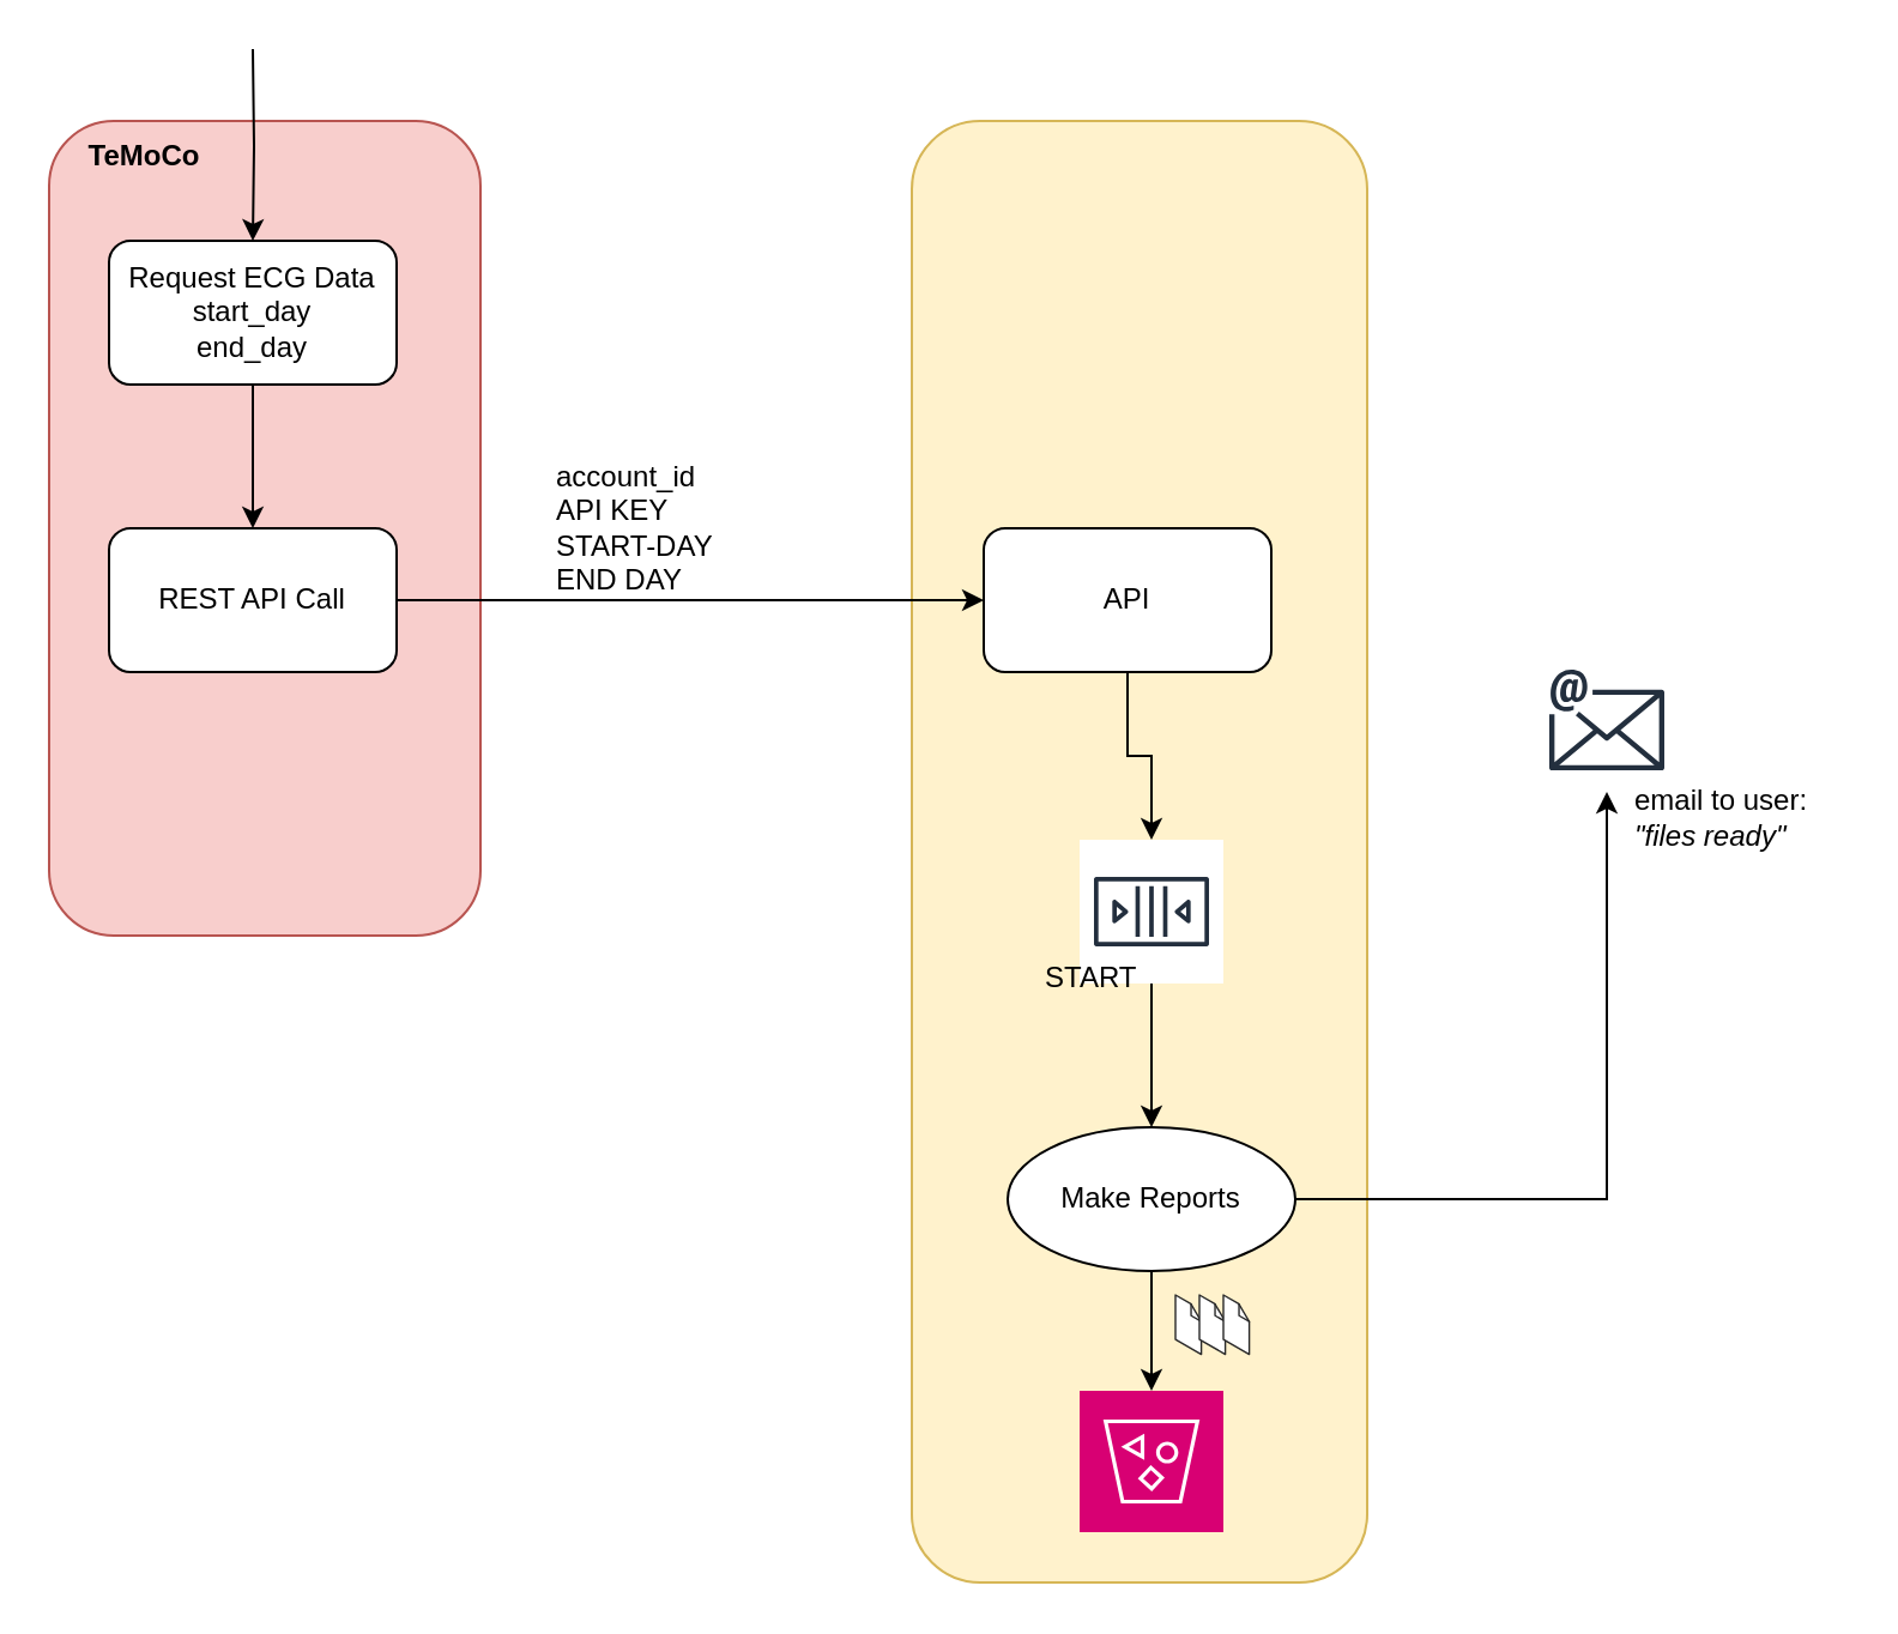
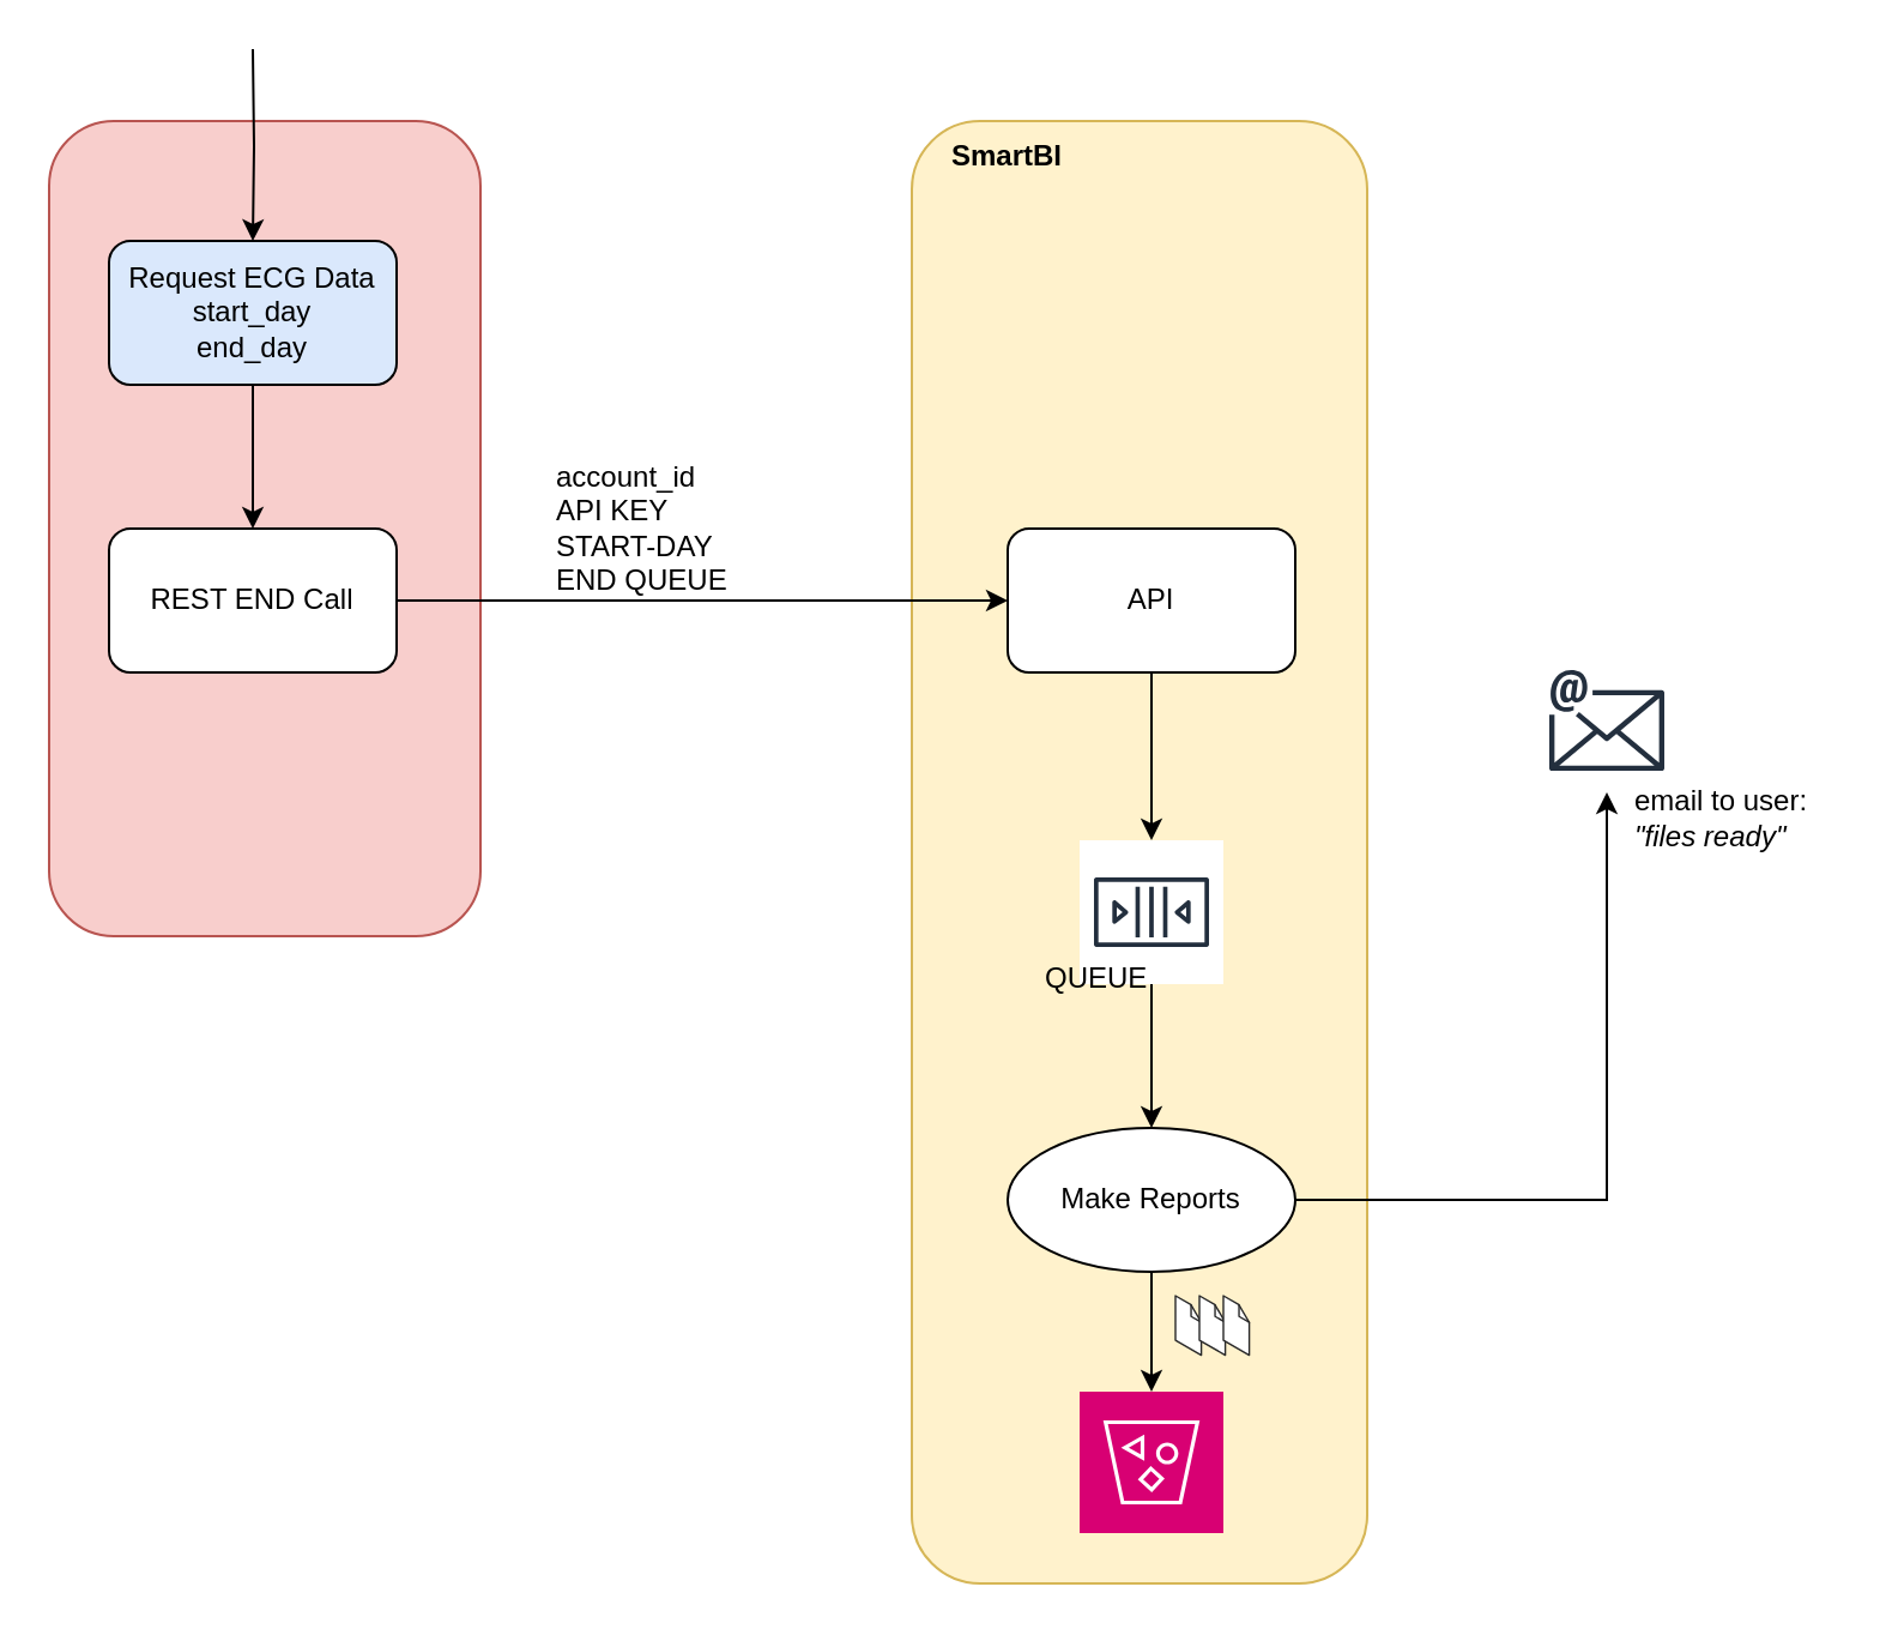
  <mxCell id="0" />
  <mxCell id="1" parent="0" />
  <mxCell id="2" value="" style="rounded=1;whiteSpace=wrap;html=1;fillColor=#f8cecc;strokeColor=#b85450;" vertex="1" parent="1"><mxGeometry y="50" width="180" height="340" as="geometry" x="20" /></mxCell>
  <mxCell id="3" value="" style="rounded=1;whiteSpace=wrap;html=1;fillColor=#fff2cc;strokeColor=#d6b656;" vertex="1" parent="1"><mxGeometry x="380" y="50" width="190" height="610" as="geometry" /></mxCell>
  <mxCell id="4" style="edgeStyle=orthogonalEdgeStyle;rounded=0;orthogonalLoop=1;jettySize=auto;html=1;entryX=0.5;entryY=0;entryDx=0;entryDy=0;" edge="1" parent="1" target="7"><mxGeometry relative="1" as="geometry"><mxPoint x="105" y="20" as="sourcePoint" /></mxGeometry></mxCell>
  <mxCell id="5" style="edgeStyle=orthogonalEdgeStyle;rounded=0;orthogonalLoop=1;jettySize=auto;html=1;entryX=0;entryY=0.5;entryDx=0;entryDy=0;exitX=1;exitY=0.5;exitDx=0;exitDy=0;" edge="1" parent="1" source="12" target="9"><mxGeometry relative="1" as="geometry" /></mxCell>
  <mxCell id="6" style="edgeStyle=orthogonalEdgeStyle;rounded=0;orthogonalLoop=1;jettySize=auto;html=1;exitX=0.5;exitY=1;exitDx=0;exitDy=0;entryX=0.5;entryY=0;entryDx=0;entryDy=0;" edge="1" parent="1" source="7" target="12"><mxGeometry relative="1" as="geometry" /></mxCell>
- <mxCell id="7" value="Request ECG Data&lt;br&gt;start_day&lt;br&gt;end_day" style="rounded=1;whiteSpace=wrap;html=1;" vertex="1" parent="1"><mxGeometry x="45" y="100" width="120" height="60" as="geometry" /></mxCell>
+ <mxCell id="7" value="Request ECG Data&lt;br&gt;start_day&lt;br&gt;end_day" style="rounded=1;whiteSpace=wrap;html=1;fillColor=#dae8fc;" vertex="1" parent="1"><mxGeometry x="45" y="100" width="120" height="60" as="geometry" /></mxCell>
  <mxCell id="8" style="edgeStyle=orthogonalEdgeStyle;rounded=0;orthogonalLoop=1;jettySize=auto;html=1;" edge="1" parent="1" source="9" target="15"><mxGeometry relative="1" as="geometry" /></mxCell>
- <mxCell id="9" value="API" style="rounded=1;whiteSpace=wrap;html=1;" vertex="1" parent="1"><mxGeometry x="410" y="220" width="120" height="60" as="geometry" /></mxCell>
- <mxCell id="10" value="TeMoCo" style="text;html=1;strokeColor=none;fillColor=none;align=center;verticalAlign=middle;whiteSpace=wrap;rounded=0;fontStyle=1" vertex="1" parent="1"><mxGeometry y="50" width="80" height="30" as="geometry" x="20" /></mxCell>
- <mxCell id="12" value="REST API Call" style="rounded=1;whiteSpace=wrap;html=1;" vertex="1" parent="1"><mxGeometry x="45" y="220" width="120" height="60" as="geometry" /></mxCell>
- <mxCell id="13" value="account_id&lt;br&gt;API KEY&lt;br&gt;START-DAY&lt;br&gt;END DAY" style="text;html=1;strokeColor=none;fillColor=none;align=left;verticalAlign=middle;whiteSpace=wrap;rounded=0;" vertex="1" parent="1"><mxGeometry x="230" y="187.5" width="90" height="65" as="geometry" /></mxCell>
+ <mxCell id="9" value="API" style="rounded=1;whiteSpace=wrap;html=1;" vertex="1" parent="1"><mxGeometry x="420" y="220" width="120" height="60" as="geometry" /></mxCell>
+ <mxCell id="11" value="SmartBI" style="text;html=1;strokeColor=none;fillColor=none;align=center;verticalAlign=middle;whiteSpace=wrap;rounded=0;fontStyle=1" vertex="1" parent="1"><mxGeometry x="380" y="50" width="80" height="30" as="geometry" /></mxCell>
+ <mxCell id="12" value="REST END Call" style="rounded=1;whiteSpace=wrap;html=1;" vertex="1" parent="1"><mxGeometry x="45" y="220" width="120" height="60" as="geometry" /></mxCell>
+ <mxCell id="13" value="account_id&lt;br&gt;API KEY&lt;br&gt;START-DAY&lt;br&gt;END QUEUE" style="text;html=1;strokeColor=none;fillColor=none;align=left;verticalAlign=middle;whiteSpace=wrap;rounded=0;" vertex="1" parent="1"><mxGeometry x="230" y="187.5" width="90" height="65" as="geometry" /></mxCell>
  <mxCell id="14" style="edgeStyle=orthogonalEdgeStyle;rounded=0;orthogonalLoop=1;jettySize=auto;html=1;entryX=0.5;entryY=0;entryDx=0;entryDy=0;" edge="1" parent="1" source="15" target="21"><mxGeometry relative="1" as="geometry" /></mxCell>
  <mxCell id="15" value="" style="sketch=0;outlineConnect=0;fontColor=#232F3E;gradientColor=none;strokeColor=#232F3E;fillColor=#ffffff;dashed=0;verticalLabelPosition=bottom;verticalAlign=top;align=center;html=1;fontSize=12;fontStyle=0;aspect=fixed;shape=mxgraph.aws4.resourceIcon;resIcon=mxgraph.aws4.queue;" vertex="1" parent="1"><mxGeometry x="450" y="350" width="60" height="60" as="geometry" /></mxCell>
  <mxCell id="16" value="" style="sketch=0;outlineConnect=0;fontColor=#232F3E;gradientColor=none;strokeColor=#232F3E;fillColor=#ffffff;dashed=0;verticalLabelPosition=bottom;verticalAlign=top;align=center;html=1;fontSize=12;fontStyle=0;aspect=fixed;shape=mxgraph.aws4.resourceIcon;resIcon=mxgraph.aws4.email;" vertex="1" parent="1"><mxGeometry x="640" y="270" width="60" height="60" as="geometry" /></mxCell>
  <mxCell id="17" value="" style="sketch=0;pointerEvents=1;shadow=0;dashed=0;html=1;strokeColor=#A50040;fillColor=#d80073;labelPosition=center;verticalLabelPosition=bottom;verticalAlign=top;align=center;outlineConnect=0;shape=mxgraph.veeam2.s3_compatible;fontColor=#ffffff;" vertex="1" parent="1"><mxGeometry x="450" y="580" width="60" height="59" as="geometry" /></mxCell>
- <mxCell id="18" value="START" style="text;html=1;strokeColor=none;fillColor=none;align=left;verticalAlign=middle;whiteSpace=wrap;rounded=0;" vertex="1" parent="1"><mxGeometry x="434" y="390" width="40" height="35" as="geometry" /></mxCell>
+ <mxCell id="18" value="QUEUE" style="text;html=1;strokeColor=none;fillColor=none;align=left;verticalAlign=middle;whiteSpace=wrap;rounded=0;" vertex="1" parent="1"><mxGeometry x="434" y="390" width="40" height="35" as="geometry" /></mxCell>
  <mxCell id="19" style="edgeStyle=orthogonalEdgeStyle;rounded=0;orthogonalLoop=1;jettySize=auto;html=1;" edge="1" parent="1" source="21" target="17"><mxGeometry relative="1" as="geometry" /></mxCell>
  <mxCell id="20" style="edgeStyle=orthogonalEdgeStyle;rounded=0;orthogonalLoop=1;jettySize=auto;html=1;" edge="1" parent="1" source="21" target="16"><mxGeometry relative="1" as="geometry"><mxPoint x="670" y="380" as="targetPoint" /></mxGeometry></mxCell>
  <mxCell id="21" value="Make Reports" style="ellipse;whiteSpace=wrap;html=1;" vertex="1" parent="1"><mxGeometry x="420" y="470" width="120" height="60" as="geometry" /></mxCell>
  <mxCell id="22" value="" style="verticalLabelPosition=bottom;html=1;verticalAlign=top;strokeWidth=1;align=center;outlineConnect=0;dashed=0;outlineConnect=0;shape=mxgraph.aws3d.file;aspect=fixed;strokeColor=#292929;" vertex="1" parent="1"><mxGeometry x="490" y="540" width="10.8" height="24.76" as="geometry" /></mxCell>
  <mxCell id="23" value="" style="verticalLabelPosition=bottom;html=1;verticalAlign=top;strokeWidth=1;align=center;outlineConnect=0;dashed=0;outlineConnect=0;shape=mxgraph.aws3d.file;aspect=fixed;strokeColor=#292929;" vertex="1" parent="1"><mxGeometry x="500" y="540" width="10.8" height="24.76" as="geometry" /></mxCell>
  <mxCell id="24" value="" style="verticalLabelPosition=bottom;html=1;verticalAlign=top;strokeWidth=1;align=center;outlineConnect=0;dashed=0;outlineConnect=0;shape=mxgraph.aws3d.file;aspect=fixed;strokeColor=#292929;" vertex="1" parent="1"><mxGeometry x="510" y="540" width="10.8" height="24.76" as="geometry" /></mxCell>
  <mxCell id="25" value="email to user: &lt;i&gt;&quot;files ready&quot;&lt;/i&gt;" style="text;html=1;strokeColor=none;fillColor=none;align=left;verticalAlign=middle;whiteSpace=wrap;rounded=0;" vertex="1" parent="1"><mxGeometry x="680" y="332.5" width="90" height="17.5" as="geometry" /></mxCell>
